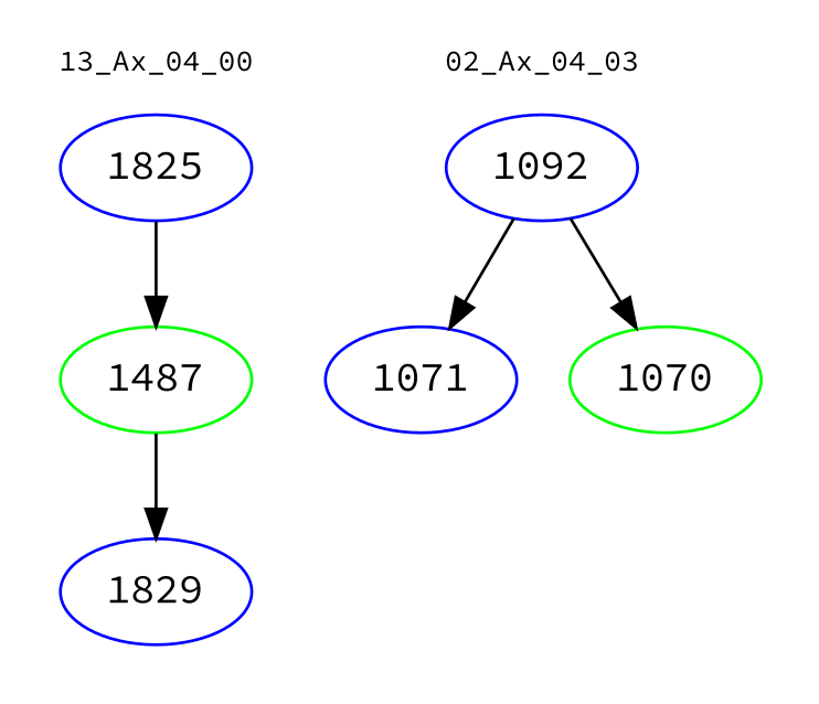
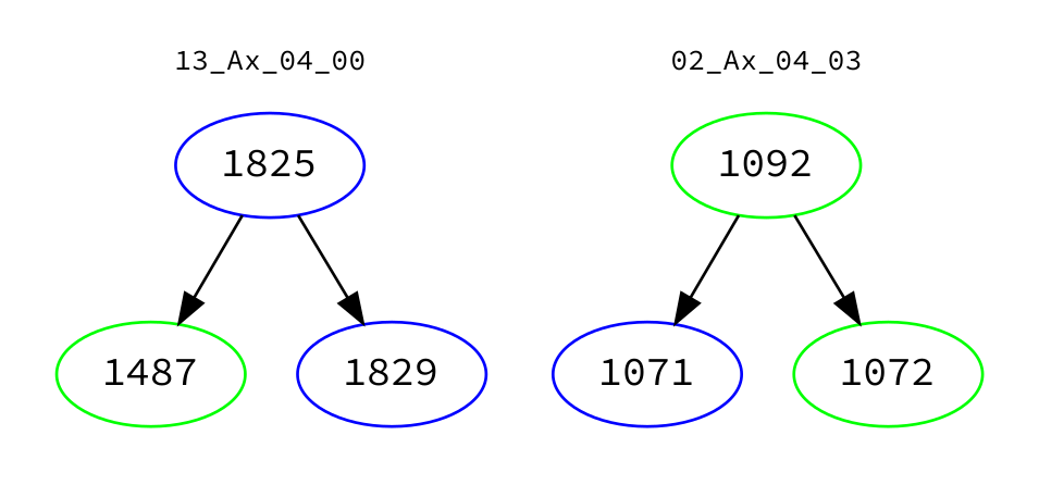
  digraph {
    fontname="Source Code Pro"
    node [color=blue fontname="Source Code Pro"]
    edge [color=black fontname="Source Code Pro"]
    n1 [label=1825]
    n2 [color=green label=1487]
    n3 [label=1829]
-   n4 [label=1092]
+   n4 [color=green label=1092]
    n5 [label=1071]
-   n6 [color=green label=1070]
+   n6 [color=green label=1072]
    subgraph cluster_1 {
      color=white
      fontsize=10
      label="13_Ax_04_00"
      n1
      n2
      n3
    }
    subgraph cluster_2 {
      color=white
      fontsize=10
      label="02_Ax_04_03"
      n4
      n5
      n6
    }
    n1 -> n2
-   n2 -> n3
+   n1 -> n3
    n4 -> n5
    n4 -> n6
  }
